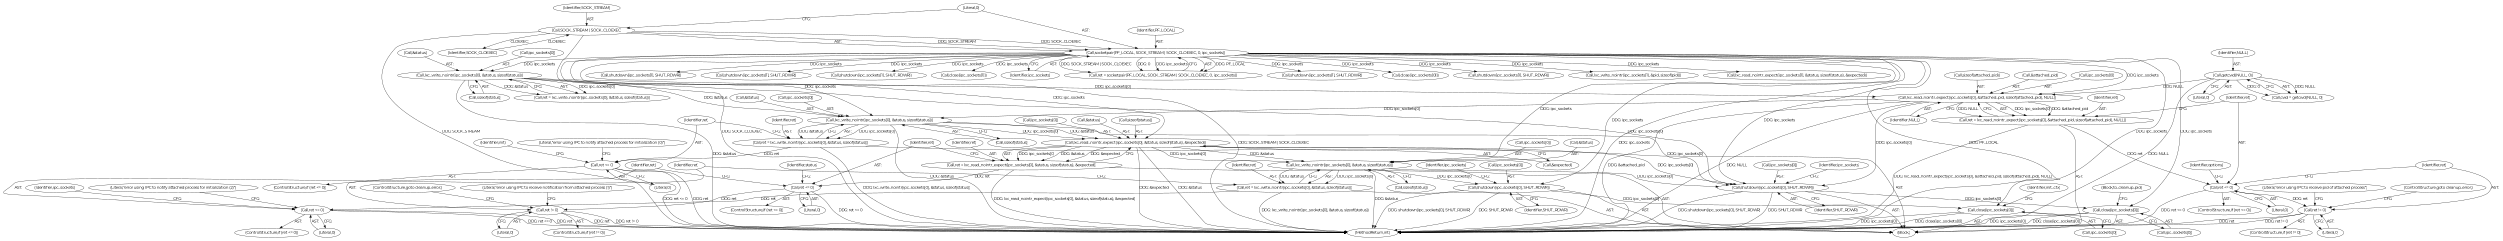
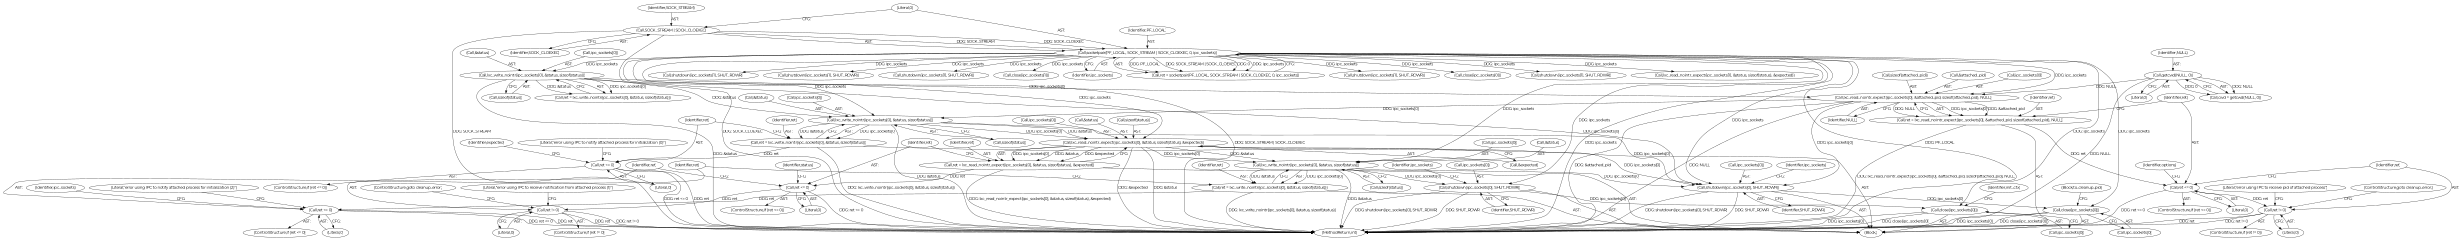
  digraph {
    fontname=Montserrat
    node [fontname=Montserrat]
    edge [fontname=Montserrat]
    n1 [label="(Call,lxc_read_nointr_expect(ipc_sockets[0], &attached_pid, sizeof(attached_pid), NULL))"]
    n2 [label="(Call,ret = lxc_read_nointr_expect(ipc_sockets[0], &attached_pid, sizeof(attached_pid), NULL))"]
    n3 [label="(Call,lxc_write_nointr(ipc_sockets[0], &status, sizeof(status)))"]
    n4 [label="(Call,shutdown(ipc_sockets[0], SHUT_RDWR))"]
    n5 [label="(MethodReturn,int)"]
    n6 [label="(Identifier,NULL)"]
    n7 [label="(Call,ret <= 0)"]
    n8 [label="(Block,)"]
    n9 [label="(Call,lxc_read_nointr_expect(ipc_sockets[0], &status, sizeof(status), &expected))"]
    n10 [label="(Call,ret = lxc_write_nointr(ipc_sockets[0], &status, sizeof(status)))"]
    n11 [label="(Call,sizeof(status))"]
    n12 [label="(Call,close(ipc_sockets[0]))"]
    n13 [label="(Identifier,SHUT_RDWR)"]
    n14 [label="(Call,lxc_write_nointr(ipc_sockets[0], &status, sizeof(status)))"]
    n15 [label="(Call,sizeof(status))"]
    n16 [label="(Call,ret = lxc_write_nointr(ipc_sockets[0], &status, sizeof(status)))"]
    n17 [label="(Call,socketpair(PF_LOCAL, SOCK_STREAM | SOCK_CLOEXEC, 0, ipc_sockets))"]
    n18 [label="(Call,lxc_write_nointr(ipc_sockets[0], &status, sizeof(status)))"]
    n19 [label="(Call,shutdown(ipc_sockets[0], SHUT_RDWR))"]
    n20 [label="(Call,close(ipc_sockets[0]))"]
    n21 [label="(Call,shutdown(ipc_sockets[1], SHUT_RDWR))"]
    n22 [label="(Call,shutdown(ipc_sockets[1], SHUT_RDWR))"]
    n23 [label="(Call,shutdown(ipc_sockets[1], SHUT_RDWR))"]
    n24 [label="(Call,close(ipc_sockets[1]))"]
    n25 [label="(Identifier,ipc_sockets)"]
    n26 [label="(Call,ret = socketpair(PF_LOCAL, SOCK_STREAM | SOCK_CLOEXEC, 0, ipc_sockets))"]
    n27 [label="(Call,shutdown(ipc_sockets[1], SHUT_RDWR))"]
    n28 [label="(Call,close(ipc_sockets[0]))"]
    n29 [label="(Call,shutdown(ipc_sockets[1], SHUT_RDWR))"]
-   n30 [label="(Call,lxc_write_nointr(ipc_sockets[1], &pid, sizeof(pid)))"]
    n31 [label="(Call,lxc_read_nointr_expect(ipc_sockets[1], &status, sizeof(status), &expected))"]
    n32 [label="(Call,ret = lxc_read_nointr_expect(ipc_sockets[0], &status, sizeof(status), &expected))"]
    n33 [label="(Call,&expected)"]
    n34 [label="(Call,ret = lxc_write_nointr(ipc_sockets[0], &status, sizeof(status)))"]
    n35 [label="(Call,sizeof(status))"]
    n36 [label="(Identifier,SHUT_RDWR)"]
    n37 [label="(Call,ipc_sockets[0])"]
    n38 [label="(Call,ipc_sockets[0])"]
    n39 [label="(Call,SOCK_STREAM | SOCK_CLOEXEC)"]
    n40 [label="(Identifier,SOCK_CLOEXEC)"]
    n41 [label="(Call,getcwd(NULL, 0))"]
    n42 [label="(Literal,0)"]
    n43 [label="(Call,cwd = getcwd(NULL, 0))"]
    n44 [label="(Call,ret != 0)"]
    n45 [label="(ControlStructure,if (ret <= 0))"]
    n46 [label="(Literal,0)"]
    n47 [label="(ControlStructure,if (ret != 0))"]
    n48 [label="(Literal,0)"]
    n49 [label="(Call,ret <= 0)"]
    n50 [label="(Literal,0)"]
    n51 [label="(ControlStructure,if (ret <= 0))"]
    n52 [label="(Call,ret <= 0)"]
    n53 [label="(Call,ret != 0)"]
    n54 [label="(Literal,0)"]
    n55 [label="(ControlStructure,if (ret <= 0))"]
    n56 [label="(ControlStructure,if (ret != 0))"]
    n57 [label="(Literal,0)"]
    n58 [label="(Call,ret <= 0)"]
    n59 [label="(Literal,0)"]
    n60 [label="(ControlStructure,if (ret <= 0))"]
    n61 [label="(Literal,\"error using IPC to notify attached process for initialization (2)\")"]
    n62 [label="(Literal,\"error using IPC to notify attached process for initialization (0)\")"]
    n63 [label="(Call,ipc_sockets[0])"]
    n64 [label="(Literal,\"error using IPC to receive pid of attached process\")"]
    n65 [label="(Call,&status)"]
    n66 [label="(Literal,0)"]
    n67 [label="(Identifier,ret)"]
    n68 [label="(Identifier,ret)"]
    n69 [label="(Identifier,options)"]
    n70 [label="(Call,ipc_sockets[0])"]
    n71 [label="(Identifier,status)"]
    n72 [label="(Call,ipc_sockets[0])"]
-   n73 [label="(Identifier,init)"]
+   n73 [label="(Identifier,expected)"]
    n74 [label="(Identifier,ret)"]
    n75 [label="(Identifier,ret)"]
    n76 [label="(Identifier,PF_LOCAL)"]
    n77 [label="(Block,to_cleanup_pid)"]
    n78 [label="(Call,&status)"]
    n79 [label="(Call,&status)"]
    n80 [label="(Call,ipc_sockets[0])"]
    n81 [label="(Call,ipc_sockets[0])"]
    n82 [label="(Identifier,ret)"]
    n83 [label="(Identifier,ret)"]
    n84 [label="(Identifier,ret)"]
    n85 [label="(Literal,\"error using IPC to receive notification from attached process (1)\")"]
    n86 [label="(Call,&attached_pid)"]
    n87 [label="(Call,sizeof(status))"]
    n88 [label="(Call,&status)"]
    n89 [label="(Identifier,ret)"]
    n90 [label="(Call,ipc_sockets[0])"]
    n91 [label="(Identifier,init_ctx)"]
    n92 [label="(Identifier,ipc_sockets)"]
    n93 [label="(ControlStructure,goto cleanup_error;)"]
    n94 [label="(Identifier,ipc_sockets)"]
    n95 [label="(Identifier,SOCK_STREAM)"]
    n96 [label="(ControlStructure,goto cleanup_error;)"]
    n97 [label="(Identifier,NULL)"]
    n98 [label="(Identifier,ret)"]
    n99 [label="(Call,ipc_sockets[0])"]
    n100 [label="(Identifier,ipc_sockets)"]
    n101 [label="(Identifier,ret)"]
    n102 [label="(Call,sizeof(attached_pid))"]
    n1 -> n2 [label="AST: "]
    n1 -> n2 [label="DDG: ipc_sockets[0]"]
    n1 -> n2 [label="DDG: &attached_pid"]
    n1 -> n2 [label="DDG: NULL"]
    n1 -> n3 [label="DDG: ipc_sockets[0]"]
    n1 -> n4 [label="DDG: ipc_sockets[0]"]
    n1 -> n5 [label="DDG: &attached_pid"]
    n1 -> n5 [label="DDG: NULL"]
    n1 -> n6 [label="CFG: "]
    n2 -> n1 [label="CFG: "]
    n2 -> n5 [label="DDG: lxc_read_nointr_expect(ipc_sockets[0], &attached_pid, sizeof(attached_pid), NULL)"]
    n2 -> n7 [label="DDG: ret"]
    n2 -> n8 [label="AST: "]
    n3 -> n4 [label="DDG: ipc_sockets[0]"]
    n3 -> n5 [label="DDG: &status"]
    n3 -> n9 [label="DDG: ipc_sockets[0]"]
    n3 -> n9 [label="DDG: &status"]
    n3 -> n10 [label="AST: "]
    n3 -> n10 [label="DDG: ipc_sockets[0]"]
    n3 -> n10 [label="DDG: &status"]
    n3 -> n11 [label="CFG: "]
    n4 -> n5 [label="DDG: shutdown(ipc_sockets[0], SHUT_RDWR)"]
    n4 -> n5 [label="DDG: SHUT_RDWR"]
    n4 -> n8 [label="AST: "]
    n4 -> n12 [label="DDG: ipc_sockets[0]"]
    n4 -> n13 [label="CFG: "]
    n6 -> n1 [label="AST: "]
    n7 -> n5 [label="DDG: ret <= 0"]
    n7 -> n44 [label="DDG: ret"]
    n7 -> n45 [label="AST: "]
    n7 -> n46 [label="CFG: "]
    n9 -> n4 [label="DDG: ipc_sockets[0]"]
    n9 -> n5 [label="DDG: &expected"]
    n9 -> n5 [label="DDG: &status"]
    n9 -> n18 [label="DDG: ipc_sockets[0]"]
    n9 -> n18 [label="DDG: &status"]
    n9 -> n32 [label="AST: "]
    n9 -> n32 [label="DDG: ipc_sockets[0]"]
    n9 -> n32 [label="DDG: &status"]
    n9 -> n32 [label="DDG: &expected"]
    n9 -> n33 [label="CFG: "]
    n10 -> n3 [label="CFG: "]
    n10 -> n5 [label="DDG: lxc_write_nointr(ipc_sockets[0], &status, sizeof(status))"]
    n10 -> n8 [label="AST: "]
    n10 -> n49 [label="DDG: ret"]
    n11 -> n3 [label="AST: "]
    n12 -> n5 [label="DDG: close(ipc_sockets[0])"]
    n12 -> n5 [label="DDG: ipc_sockets[0]"]
    n12 -> n8 [label="AST: "]
    n12 -> n38 [label="CFG: "]
    n13 -> n4 [label="AST: "]
    n14 -> n1 [label="DDG: ipc_sockets[0]"]
    n14 -> n3 [label="DDG: &status"]
    n14 -> n4 [label="DDG: ipc_sockets[0]"]
    n14 -> n5 [label="DDG: &status"]
    n14 -> n15 [label="CFG: "]
    n14 -> n16 [label="AST: "]
    n14 -> n16 [label="DDG: ipc_sockets[0]"]
    n14 -> n16 [label="DDG: &status"]
    n15 -> n14 [label="AST: "]
    n16 -> n14 [label="CFG: "]
    n17 -> n1 [label="DDG: ipc_sockets"]
    n17 -> n3 [label="DDG: ipc_sockets"]
    n17 -> n4 [label="DDG: ipc_sockets"]
    n17 -> n5 [label="DDG: SOCK_STREAM | SOCK_CLOEXEC"]
    n17 -> n5 [label="DDG: ipc_sockets"]
    n17 -> n5 [label="DDG: PF_LOCAL"]
    n17 -> n9 [label="DDG: ipc_sockets"]
    n17 -> n12 [label="DDG: ipc_sockets"]
    n17 -> n14 [label="DDG: ipc_sockets"]
    n17 -> n18 [label="DDG: ipc_sockets"]
    n17 -> n19 [label="DDG: ipc_sockets"]
    n17 -> n20 [label="DDG: ipc_sockets"]
    n17 -> n21 [label="DDG: ipc_sockets"]
    n17 -> n22 [label="DDG: ipc_sockets"]
    n17 -> n23 [label="DDG: ipc_sockets"]
    n17 -> n24 [label="DDG: ipc_sockets"]
    n17 -> n25 [label="CFG: "]
    n17 -> n26 [label="AST: "]
    n17 -> n26 [label="DDG: PF_LOCAL"]
    n17 -> n26 [label="DDG: SOCK_STREAM | SOCK_CLOEXEC"]
    n17 -> n26 [label="DDG: 0"]
    n17 -> n26 [label="DDG: ipc_sockets"]
    n17 -> n27 [label="DDG: ipc_sockets"]
    n17 -> n28 [label="DDG: ipc_sockets"]
    n17 -> n29 [label="DDG: ipc_sockets"]
-   n17 -> n30 [label="DDG: ipc_sockets"]
    n17 -> n31 [label="DDG: ipc_sockets"]
    n18 -> n4 [label="DDG: ipc_sockets[0]"]
    n18 -> n5 [label="DDG: &status"]
    n18 -> n19 [label="DDG: ipc_sockets[0]"]
    n18 -> n34 [label="AST: "]
    n18 -> n34 [label="DDG: ipc_sockets[0]"]
    n18 -> n34 [label="DDG: &status"]
    n18 -> n35 [label="CFG: "]
    n19 -> n5 [label="DDG: shutdown(ipc_sockets[0], SHUT_RDWR)"]
    n19 -> n5 [label="DDG: SHUT_RDWR"]
    n19 -> n8 [label="AST: "]
    n19 -> n20 [label="DDG: ipc_sockets[0]"]
    n19 -> n36 [label="CFG: "]
    n20 -> n5 [label="DDG: close(ipc_sockets[0])"]
    n20 -> n5 [label="DDG: ipc_sockets[0]"]
    n20 -> n8 [label="AST: "]
    n20 -> n37 [label="CFG: "]
    n25 -> n17 [label="AST: "]
    n26 -> n17 [label="CFG: "]
    n32 -> n5 [label="DDG: lxc_read_nointr_expect(ipc_sockets[0], &status, sizeof(status), &expected)"]
    n32 -> n8 [label="AST: "]
    n32 -> n9 [label="CFG: "]
    n32 -> n52 [label="DDG: ret"]
    n33 -> n9 [label="AST: "]
    n34 -> n5 [label="DDG: lxc_write_nointr(ipc_sockets[0], &status, sizeof(status))"]
    n34 -> n8 [label="AST: "]
    n34 -> n18 [label="CFG: "]
    n34 -> n58 [label="DDG: ret"]
    n35 -> n18 [label="AST: "]
    n36 -> n19 [label="AST: "]
    n37 -> n20 [label="AST: "]
    n38 -> n12 [label="AST: "]
    n39 -> n5 [label="DDG: SOCK_STREAM"]
    n39 -> n5 [label="DDG: SOCK_CLOEXEC"]
    n39 -> n17 [label="AST: "]
    n39 -> n17 [label="DDG: SOCK_STREAM"]
    n39 -> n17 [label="DDG: SOCK_CLOEXEC"]
-   n39 -> n40 [label="CLOEXEC: "]
-   n40 -> n39 [label="CLOEXEC: "]
+   n39 -> n40 [label="CFG: "]
+   n40 -> n39 [label="AST: "]
    n41 -> n1 [label="DDG: NULL"]
    n41 -> n5 [label="DDG: NULL"]
    n41 -> n42 [label="CFG: "]
    n41 -> n43 [label="AST: "]
    n41 -> n43 [label="DDG: NULL"]
    n41 -> n43 [label="DDG: 0"]
    n42 -> n41 [label="AST: "]
    n43 -> n41 [label="CFG: "]
    n44 -> n5 [label="DDG: ret"]
    n44 -> n5 [label="DDG: ret != 0"]
    n44 -> n47 [label="AST: "]
    n44 -> n48 [label="CFG: "]
    n46 -> n7 [label="AST: "]
    n48 -> n44 [label="AST: "]
    n49 -> n5 [label="DDG: ret <= 0"]
    n49 -> n5 [label="DDG: ret"]
    n49 -> n50 [label="CFG: "]
    n49 -> n51 [label="AST: "]
    n50 -> n49 [label="AST: "]
    n52 -> n5 [label="DDG: ret <= 0"]
    n52 -> n53 [label="DDG: ret"]
    n52 -> n54 [label="CFG: "]
    n52 -> n55 [label="AST: "]
    n53 -> n5 [label="DDG: ret"]
    n53 -> n5 [label="DDG: ret != 0"]
    n53 -> n56 [label="AST: "]
    n53 -> n57 [label="CFG: "]
    n54 -> n52 [label="AST: "]
    n57 -> n53 [label="AST: "]
    n58 -> n5 [label="DDG: ret <= 0"]
    n58 -> n5 [label="DDG: ret"]
    n58 -> n59 [label="CFG: "]
    n58 -> n60 [label="AST: "]
    n59 -> n58 [label="AST: "]
    n61 -> n58 [label="CFG: "]
    n62 -> n49 [label="CFG: "]
    n63 -> n19 [label="AST: "]
    n64 -> n44 [label="CFG: "]
    n65 -> n9 [label="AST: "]
    n66 -> n17 [label="AST: "]
    n66 -> n39 [label="CFG: "]
    n67 -> n34 [label="CFG: "]
    n67 -> n58 [label="AST: "]
    n68 -> n34 [label="AST: "]
    n69 -> n7 [label="CFG: "]
    n70 -> n18 [label="AST: "]
    n71 -> n52 [label="CFG: "]
    n72 -> n14 [label="AST: "]
    n73 -> n49 [label="CFG: "]
    n74 -> n10 [label="CFG: "]
    n74 -> n49 [label="AST: "]
    n75 -> n2 [label="CFG: "]
    n75 -> n7 [label="AST: "]
    n76 -> n17 [label="AST: "]
    n77 -> n12 [label="CFG: "]
    n78 -> n18 [label="AST: "]
    n79 -> n14 [label="AST: "]
    n80 -> n4 [label="AST: "]
    n81 -> n3 [label="AST: "]
    n82 -> n32 [label="CFG: "]
    n82 -> n52 [label="AST: "]
    n83 -> n7 [label="CFG: "]
    n83 -> n44 [label="AST: "]
    n84 -> n10 [label="AST: "]
    n85 -> n53 [label="CFG: "]
    n86 -> n1 [label="AST: "]
    n87 -> n9 [label="AST: "]
    n88 -> n3 [label="AST: "]
    n89 -> n32 [label="AST: "]
    n90 -> n1 [label="AST: "]
    n91 -> n20 [label="CFG: "]
    n92 -> n4 [label="CFG: "]
    n93 -> n44 [label="CFG: "]
    n94 -> n19 [label="CFG: "]
    n95 -> n39 [label="AST: "]
    n96 -> n53 [label="CFG: "]
    n97 -> n41 [label="AST: "]
    n98 -> n2 [label="AST: "]
    n99 -> n9 [label="AST: "]
    n100 -> n58 [label="CFG: "]
    n101 -> n52 [label="CFG: "]
    n101 -> n53 [label="AST: "]
    n102 -> n1 [label="AST: "]
  }
